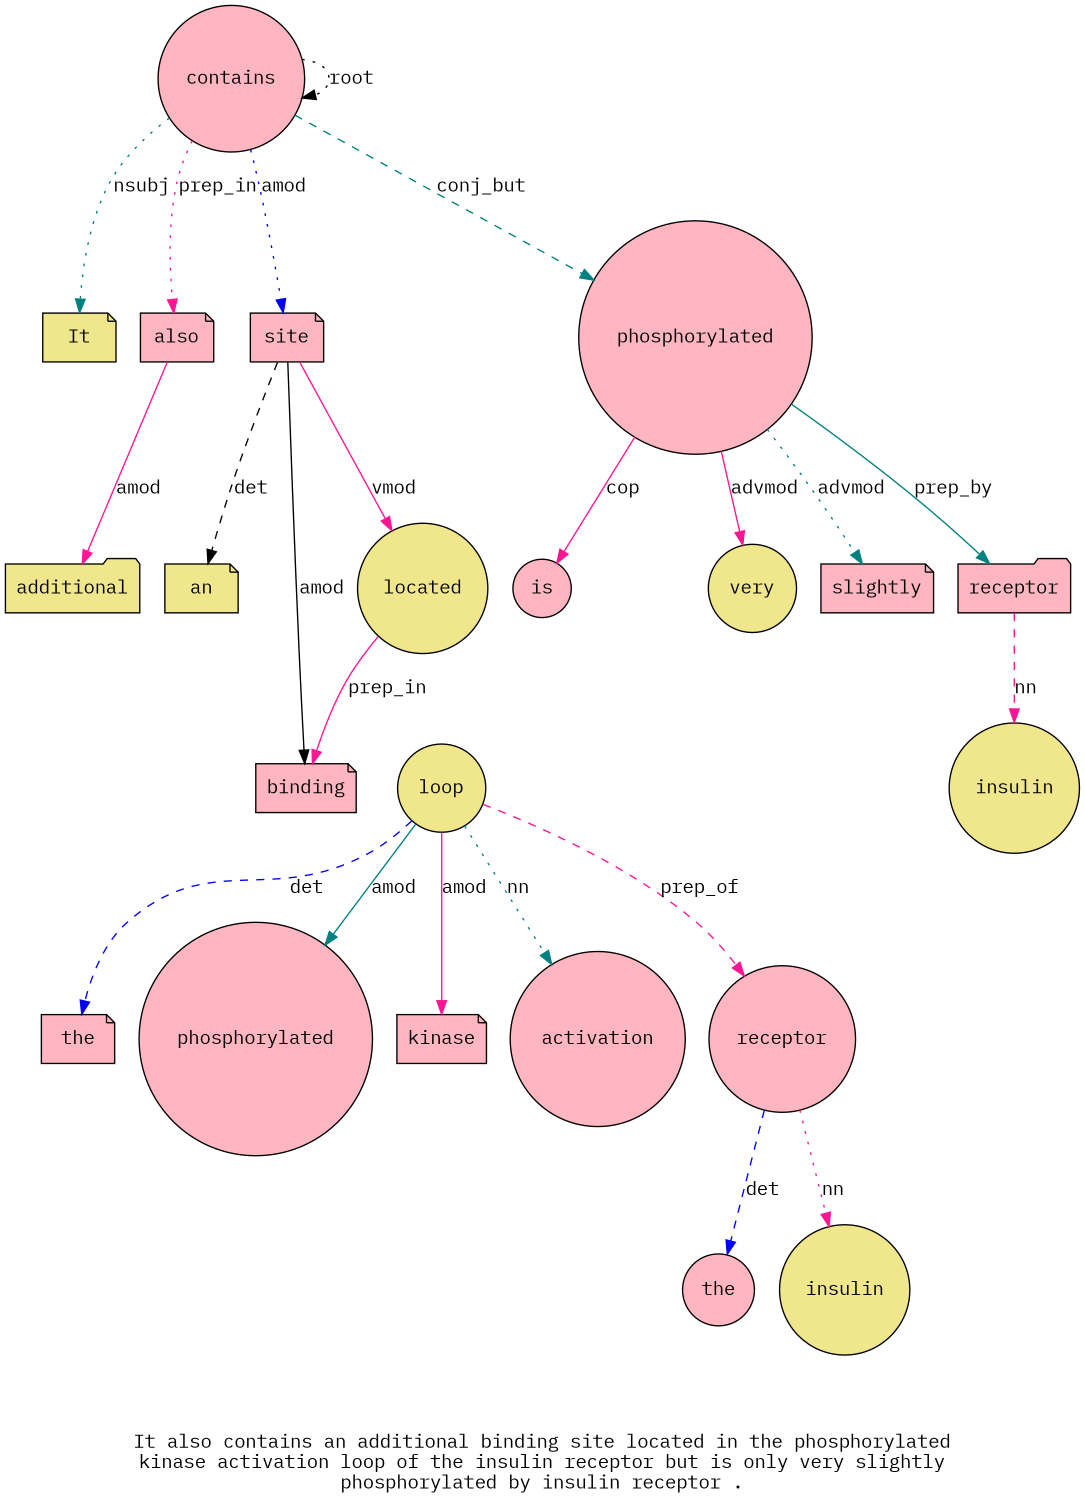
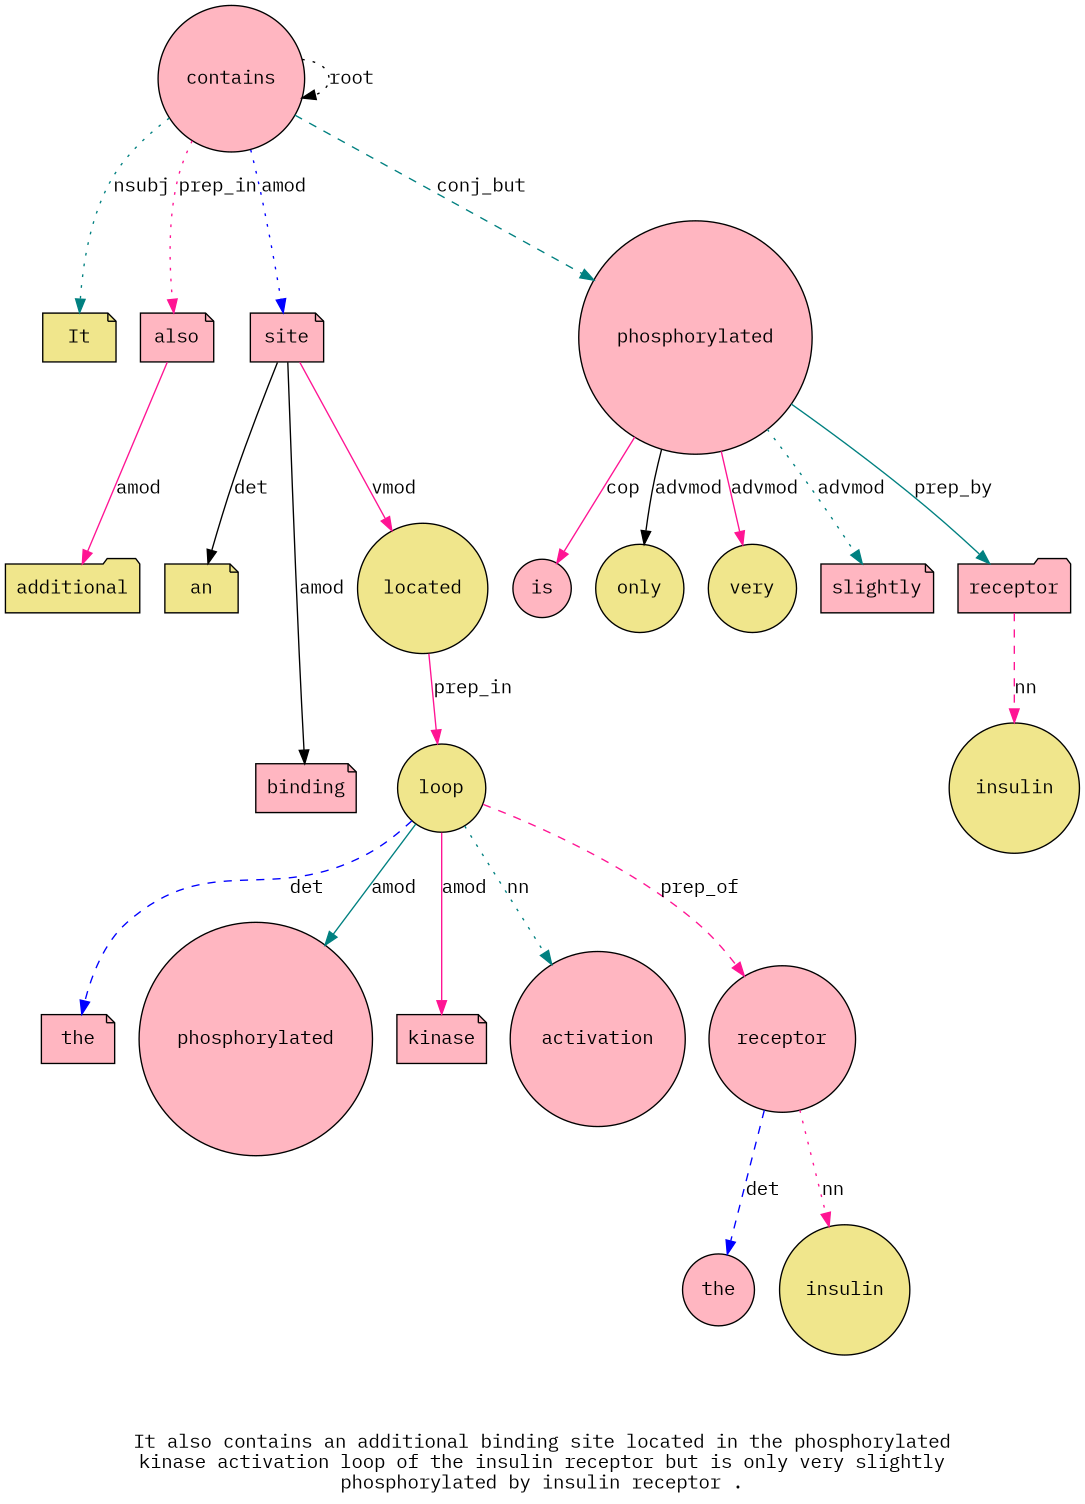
  digraph {
    fontname="IBM Plex Mono"
    label="It also contains an additional binding site located in the phosphorylated\nkinase activation loop of the insulin receptor but is only very slightly\nphosphorylated by insulin receptor ."
    node [fillcolor=lightpink fontname="IBM Plex Mono" shape=circle style=filled]
    edge [color=deeppink fontname="IBM Plex Mono" style=solid]
    n1 [label=contains]
    n2 [fillcolor=khaki label=It shape=note]
    n3 [label=also shape=note]
    n4 [label=site shape=note]
    n5 [label=phosphorylated]
    n6 [fillcolor=khaki label=additional shape=folder]
    n7 [fillcolor=khaki label=an shape=note]
    n8 [label=binding shape=note]
    n9 [fillcolor=khaki label=located]
    n10 [label=is]
+   n11 [fillcolor=khaki label=only]
    n12 [fillcolor=khaki label=very]
    n13 [label=slightly shape=note]
    n14 [label=receptor shape=folder]
    n15 [fillcolor=khaki label=loop]
    n16 [label=the shape=note]
    n17 [label=phosphorylated]
    n18 [label=kinase shape=note]
    n19 [label=activation]
    n20 [label=receptor]
    n21 [label=the]
    n22 [fillcolor=khaki label=insulin]
    n23 [fillcolor=khaki label=insulin]
    n1 -> n1 [color=black label=root style=dotted]
    n1 -> n2 [color=teal label=nsubj style=dotted]
    n1 -> n3 [label=prep_in style=dotted]
    n1 -> n4 [color=blue label=amod style=dotted]
    n1 -> n5 [color=teal label=conj_but style=dashed]
    n3 -> n6 [label=amod]
-   n4 -> n7 [color=black label=det style=dashed]
+   n4 -> n7 [color=black label=det]
    n4 -> n8 [color=black label=amod]
    n4 -> n9 [label=vmod]
    n5 -> n10 [label=cop]
+   n5 -> n11 [color=black label=advmod]
    n5 -> n12 [label=advmod]
    n5 -> n13 [color=teal label=advmod style=dotted]
    n5 -> n14 [color=teal label=prep_by]
-   n9 -> n8 [label=prep_in]
+   n9 -> n15 [label=prep_in]
    n14 -> n23 [label=nn style=dashed]
    n15 -> n16 [color=blue label=det style=dashed]
    n15 -> n17 [color=teal label=amod]
    n15 -> n18 [label=amod]
    n15 -> n19 [color=teal label=nn style=dotted]
    n15 -> n20 [label=prep_of style=dashed]
    n20 -> n21 [color=blue label=det style=dashed]
    n20 -> n22 [label=nn style=dotted]
  }
